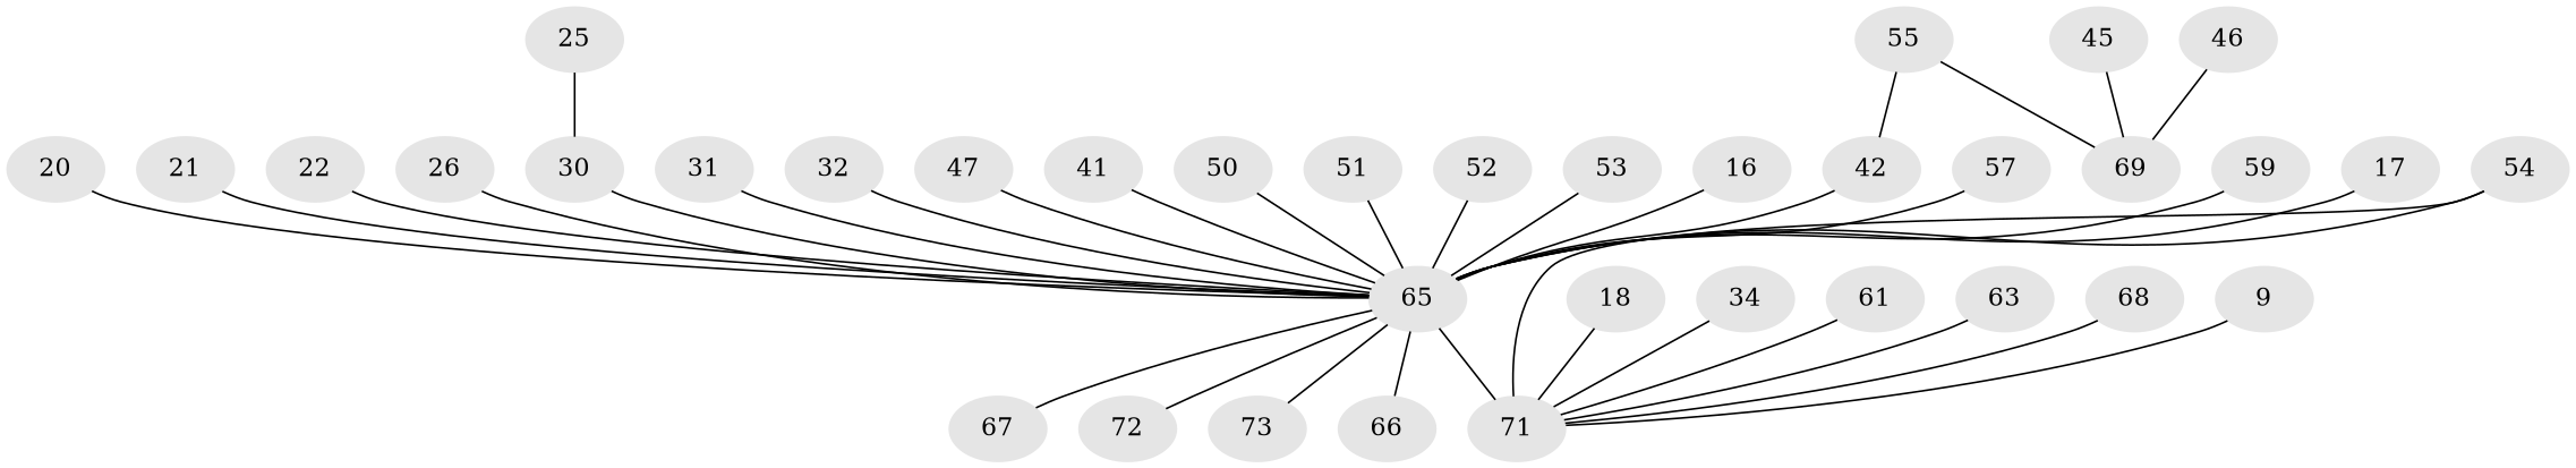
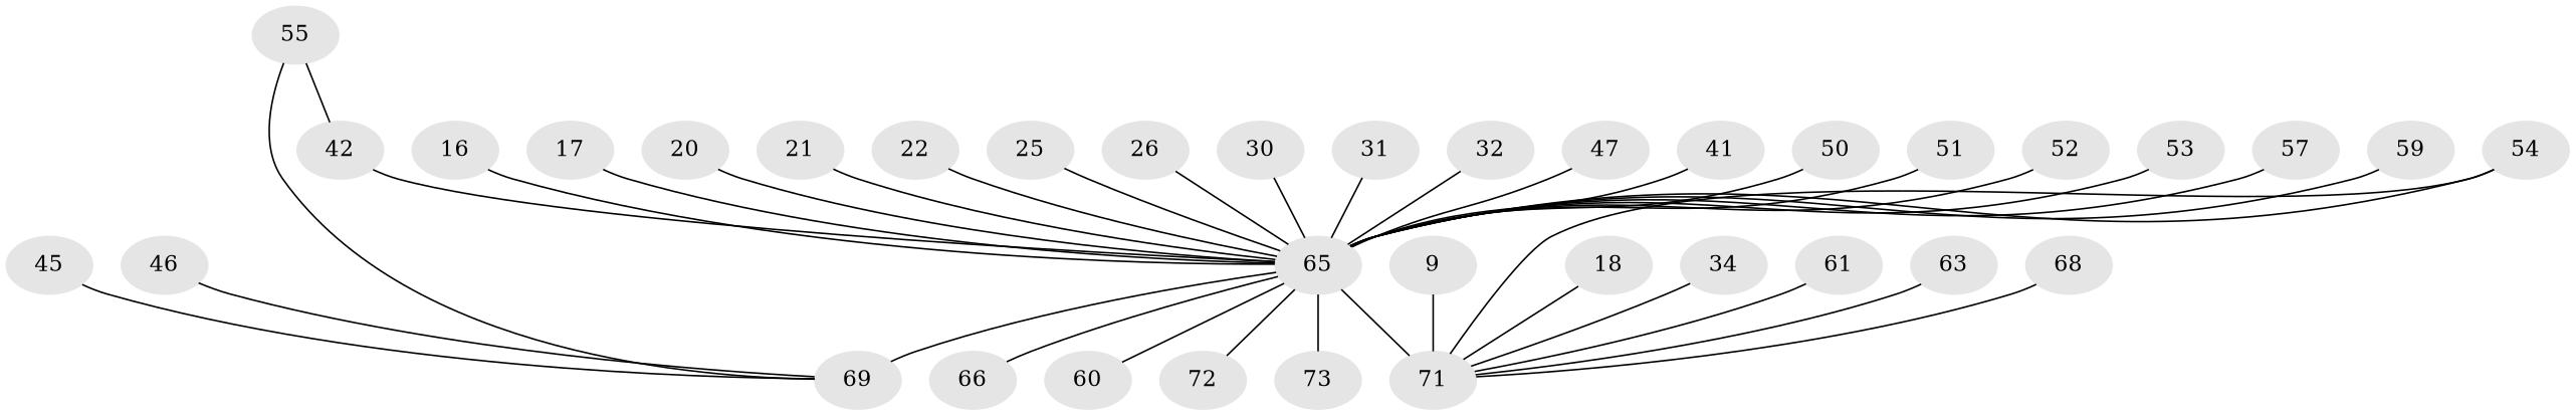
  graph {
    node [color=gray90 style=filled]
    71 [super="+49+60+3"]
    9
    65 [super="+38+29+13+64"]
    69 [super="+56+35"]
    66
-   67 [super="+41"]
+   67 [super="+41" label=60]
    72 [super="+70"]
    73
    16
    17
    18
    20
    21
    22
    25 [super="+24"]
    26
    30
    31
    32
    34
    45
    46 [super="+39"]
    47
    n24 [label=41 super="+33"]
    50 [super="+10"]
    51
    52
    53 [super="+42"]
    54 [super="+40"]
    55
    n31 [label=42]
    57
    59
    61
    63
    68
    9 -- 71
    65 -- 71 [weight=10]
+   65 -- 69 [weight=4]
    65 -- 66
    65 -- 67
    65 -- 72
    65 -- 73 [weight=2]
    16 -- 65
    17 -- 65
    18 -- 71
    20 -- 65
    21 -- 65
    22 -- 65
-   25 -- 30
+   25 -- 65
    26 -- 65
    30 -- 65
    31 -- 65
    32 -- 65
    34 -- 71
    45 -- 69
    46 -- 69
    47 -- 65
    n24 -- 65
    50 -- 65
    51 -- 65
    52 -- 65
    53 -- 65
    54 -- 71 [weight=2]
    54 -- 65
    55 -- 69
    55 -- n31
    n31 -- 65 [weight=2]
    57 -- 65
    59 -- 65
    61 -- 71
    63 -- 71
    68 -- 71
  }
